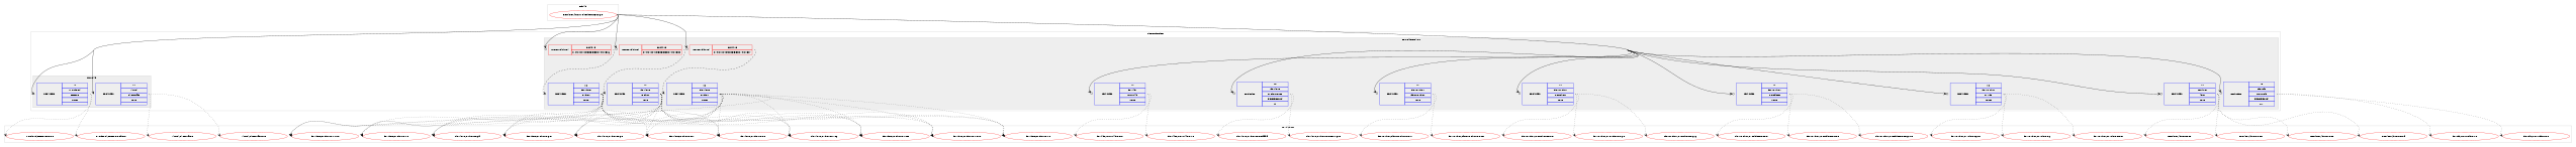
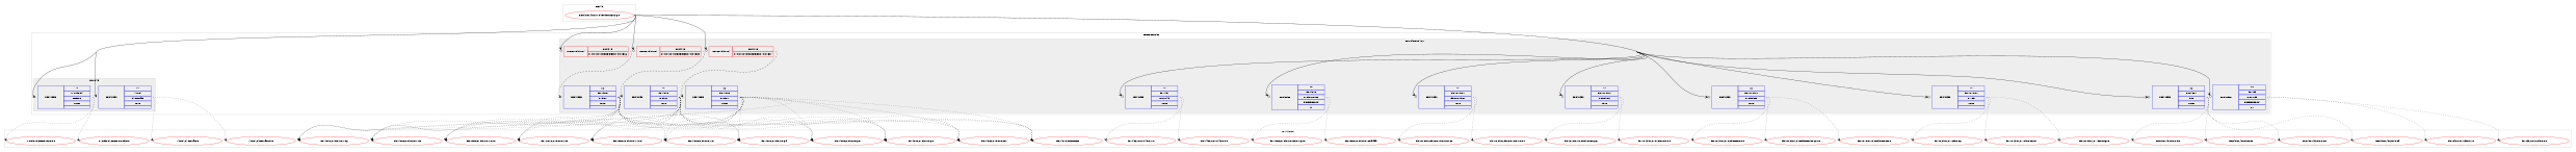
  digraph {
    compound=true
    concentrate=true
    fontname=Helvetica
    fontsize=10
    newrank=true
    rankdir=TB
    ranksep=1.5
    node [color=red fontname=Helvetica fontsize=10]
    edge [arrowhead=vee headport=w style=dotted tailport=e weight=100]
    n1 [label="app-i18n/ibus-typing-booster-2.6.0" width=4]
    n2 [color=blue label=<<TABLE BORDER="0" CELLBORDER="1" CELLSPACING="0" CELLPADDING="4" WIDTH="220"><TR><TD ROWSPAN="6" CELLPADDING="30">pack_dep</TD></TR><TR><TD WIDTH="110">no</TD></TR><TR><TD>sys-devel</TD></TR><TR><TD>gettext</TD></TR><TR><TD>none</TD></TR><TR><TD></TD></TR></TABLE>> shape=none]
    n3 [color=blue label=<<TABLE BORDER="0" CELLBORDER="1" CELLSPACING="0" CELLPADDING="4" WIDTH="220"><TR><TD ROWSPAN="6" CELLPADDING="30">pack_dep</TD></TR><TR><TD WIDTH="110">no</TD></TR><TR><TD>virtual</TD></TR><TR><TD>pkgconfig</TD></TR><TR><TD>none</TD></TR><TR><TD></TD></TR></TABLE>> shape=none]
    n4 [color=blue label=<<TABLE BORDER="0" CELLBORDER="1" CELLSPACING="0" CELLPADDING="4" WIDTH="220"><TR><TD ROWSPAN="6" CELLPADDING="30">pack_dep</TD></TR><TR><TD WIDTH="110">no</TD></TR><TR><TD>dev-lang</TD></TR><TR><TD>python</TD></TR><TR><TD>none</TD></TR><TR><TD></TD></TR></TABLE>> shape=none]
    n5 [label=<<TABLE BORDER="0" CELLBORDER="1" CELLSPACING="0" CELLPADDING="4"><TR><TD ROWSPAN="3" CELLPADDING="10">use_conditional</TD></TR><TR><TD>positive</TD></TR><TR><TD>python_single_target_python3_5</TD></TR></TABLE>> shape=none]
    n6 [color=blue label=<<TABLE BORDER="0" CELLBORDER="1" CELLSPACING="0" CELLPADDING="4" WIDTH="220"><TR><TD ROWSPAN="6" CELLPADDING="30">pack_dep</TD></TR><TR><TD WIDTH="110">no</TD></TR><TR><TD>dev-lang</TD></TR><TR><TD>python</TD></TR><TR><TD>none</TD></TR><TR><TD></TD></TR></TABLE>> shape=none]
    n7 [label=<<TABLE BORDER="0" CELLBORDER="1" CELLSPACING="0" CELLPADDING="4"><TR><TD ROWSPAN="3" CELLPADDING="10">use_conditional</TD></TR><TR><TD>positive</TD></TR><TR><TD>python_single_target_python3_6</TD></TR></TABLE>> shape=none]
    n8 [color=blue label=<<TABLE BORDER="0" CELLBORDER="1" CELLSPACING="0" CELLPADDING="4" WIDTH="220"><TR><TD ROWSPAN="6" CELLPADDING="30">pack_dep</TD></TR><TR><TD WIDTH="110">no</TD></TR><TR><TD>dev-lang</TD></TR><TR><TD>python</TD></TR><TR><TD>none</TD></TR><TR><TD></TD></TR></TABLE>> shape=none]
    n9 [label=<<TABLE BORDER="0" CELLBORDER="1" CELLSPACING="0" CELLPADDING="4"><TR><TD ROWSPAN="3" CELLPADDING="10">use_conditional</TD></TR><TR><TD>positive</TD></TR><TR><TD>python_single_target_python3_7</TD></TR></TABLE>> shape=none]
    n10 [color=blue label=<<TABLE BORDER="0" CELLBORDER="1" CELLSPACING="0" CELLPADDING="4" WIDTH="220"><TR><TD ROWSPAN="6" CELLPADDING="30">pack_dep</TD></TR><TR><TD WIDTH="110">no</TD></TR><TR><TD>app-i18n</TD></TR><TR><TD>ibus</TD></TR><TR><TD>none</TD></TR><TR><TD></TD></TR></TABLE>> shape=none]
    n11 [color=blue label=<<TABLE BORDER="0" CELLBORDER="1" CELLSPACING="0" CELLPADDING="4" WIDTH="220"><TR><TD ROWSPAN="6" CELLPADDING="30">pack_dep</TD></TR><TR><TD WIDTH="110">no</TD></TR><TR><TD>dev-db</TD></TR><TR><TD>m17n-db</TD></TR><TR><TD>greaterequal</TD></TR><TR><TD>1.7</TD></TR></TABLE>> shape=none]
    n12 [color=blue label=<<TABLE BORDER="0" CELLBORDER="1" CELLSPACING="0" CELLPADDING="4" WIDTH="220"><TR><TD ROWSPAN="6" CELLPADDING="30">pack_dep</TD></TR><TR><TD WIDTH="110">no</TD></TR><TR><TD>dev-libs</TD></TR><TR><TD>m17n-lib</TD></TR><TR><TD>none</TD></TR><TR><TD></TD></TR></TABLE>> shape=none]
    n13 [color=blue label=<<TABLE BORDER="0" CELLBORDER="1" CELLSPACING="0" CELLPADDING="4" WIDTH="220"><TR><TD ROWSPAN="6" CELLPADDING="30">pack_dep</TD></TR><TR><TD WIDTH="110">no</TD></TR><TR><TD>dev-lang</TD></TR><TR><TD>python-exec</TD></TR><TR><TD>greaterequal</TD></TR><TR><TD>2</TD></TR></TABLE>> shape=none]
    n14 [color=blue label=<<TABLE BORDER="0" CELLBORDER="1" CELLSPACING="0" CELLPADDING="4" WIDTH="220"><TR><TD ROWSPAN="6" CELLPADDING="30">pack_dep</TD></TR><TR><TD WIDTH="110">no</TD></TR><TR><TD>dev-python</TD></TR><TR><TD>dbus-python</TD></TR><TR><TD>none</TD></TR><TR><TD></TD></TR></TABLE>> shape=none]
    n15 [color=blue label=<<TABLE BORDER="0" CELLBORDER="1" CELLSPACING="0" CELLPADDING="4" WIDTH="220"><TR><TD ROWSPAN="6" CELLPADDING="30">pack_dep</TD></TR><TR><TD WIDTH="110">no</TD></TR><TR><TD>dev-python</TD></TR><TR><TD>pyenchant</TD></TR><TR><TD>none</TD></TR><TR><TD></TD></TR></TABLE>> shape=none]
    n16 [color=blue label=<<TABLE BORDER="0" CELLBORDER="1" CELLSPACING="0" CELLPADDING="4" WIDTH="220"><TR><TD ROWSPAN="6" CELLPADDING="30">pack_dep</TD></TR><TR><TD WIDTH="110">no</TD></TR><TR><TD>dev-python</TD></TR><TR><TD>pygobject</TD></TR><TR><TD>none</TD></TR><TR><TD></TD></TR></TABLE>> shape=none]
    n17 [color=blue label=<<TABLE BORDER="0" CELLBORDER="1" CELLSPACING="0" CELLPADDING="4" WIDTH="220"><TR><TD ROWSPAN="6" CELLPADDING="30">pack_dep</TD></TR><TR><TD WIDTH="110">no</TD></TR><TR><TD>dev-python</TD></TR><TR><TD>pyxdg</TD></TR><TR><TD>none</TD></TR><TR><TD></TD></TR></TABLE>> shape=none]
    n18 [label="sys-devel/gettext-0.19.8.1" width=4]
    n19 [label="sys-devel/gettext-0.20.1" width=4]
    n20 [label="virtual/pkgconfig-0-r1" width=4]
    n21 [label="virtual/pkgconfig-1" width=4]
    n22 [label="dev-lang/python-2.7.15" width=4]
    n23 [label="dev-lang/python-2.7.16" width=4]
-   n24 [label="dev-lang/python-3.5.5" width=4]
+   n24 [label="dev-lang/lang-3.5.5" width=4]
    n25 [label="dev-lang/python-3.5.7" width=4]
    n26 [label="dev-lang/python-3.6.5" width=4]
    n27 [label="dev-lang/python-3.6.8" width=4]
    n28 [label="dev-lang/python-3.6.9" width=4]
    n29 [label="dev-lang/python-3.7.3" width=4]
    n30 [label="dev-lang/python-3.7.4-r1" width=4]
-   n31 [label="dev-lang/python-3.7.5" width=4]
+   n31 [label="dev-none/python-3.7.5" width=4]
    n32 [label="dev-lang/python-3.7.5-r1" width=4]
    n33 [label="app-i18n/ibus-1.5.18" width=4]
    n34 [label="app-i18n/ibus-1.5.19" width=4]
    n35 [label="app-i18n/ibus-1.5.20" width=4]
    n36 [label="app-i18n/ibus-1.5.21" width=4]
    n37 [label="dev-db/m17n-db-1.7.0" width=4]
    n38 [label="dev-db/m17n-db-1.8.0" width=4]
    n39 [label="dev-lang/python-exec-2.4.6-r1" width=4]
    n40 [label="dev-lang/python-exec-9999" width=4]
    n41 [label="dev-libs/m17n-lib-1.7.0" width=4]
    n42 [label="dev-libs/m17n-lib-1.8.0" width=4]
    n43 [label="dev-python/dbus-python-1.2.12" width=4]
    n44 [label="dev-python/dbus-python-1.2.4" width=4]
    n45 [label="dev-python/pyenchant-1.6.6" width=4]
-   n46 [label="dev-python/pyenchant-1.6.8" width=4]
    n47 [label="dev-python/pyenchant-2.0.0" width=4]
    n48 [label="dev-python/pygobject-2.28.6-r45" width=4]
    n49 [label="dev-python/pygobject-3.28.3" width=4]
    n50 [label="dev-python/pygobject-3.32.1" width=4]
    n51 [label="dev-python/pyxdg-0.25-r1" width=4]
    n52 [label="dev-python/pyxdg-0.26" width=4]
    n53 [label="dev-python/pyxdg-0.26-r1" width=4]
    subgraph cluster_1 {
      color=gray
      label=<<i>ebuild</i>>
      rank=same
      n1
    }
    subgraph cluster_2 {
      color=gray
      label=<<i>dependencies</i>>
      subgraph cluster_3 {
        color=gray
        fillcolor="#eeeeee"
        label=<<i>compile</i>>
        style=filled
        subgraph sub_4 {
          color=gray
          fillcolor="#eeeeee"
          label=<<i>compile</i>>
          style=filled
          n2
        }
        subgraph sub_5 {
          color=gray
          fillcolor="#eeeeee"
          label=<<i>compile</i>>
          style=filled
          n3
        }
      }
      subgraph cluster_6 {
        color=gray
        fillcolor="#eeeeee"
        label=<<i>compile and run</i>>
        style=filled
        subgraph sub_7 {
          color=gray
          fillcolor="#eeeeee"
          label=<<i>compile and run</i>>
          style=filled
          n5
          subgraph sub_8 {
            color=gray
            fillcolor="#eeeeee"
            label=<<i>compile and run</i>>
            style=filled
            n4
          }
        }
        subgraph sub_9 {
          color=gray
          fillcolor="#eeeeee"
          label=<<i>compile and run</i>>
          style=filled
          n7
          subgraph sub_10 {
            color=gray
            fillcolor="#eeeeee"
            label=<<i>compile and run</i>>
            style=filled
            n6
          }
        }
        subgraph sub_11 {
          color=gray
          fillcolor="#eeeeee"
          label=<<i>compile and run</i>>
          style=filled
          n9
          subgraph sub_12 {
            color=gray
            fillcolor="#eeeeee"
            label=<<i>compile and run</i>>
            style=filled
            n8
          }
        }
        subgraph sub_13 {
          color=gray
          fillcolor="#eeeeee"
          label=<<i>compile and run</i>>
          style=filled
          n10
        }
        subgraph sub_14 {
          color=gray
          fillcolor="#eeeeee"
          label=<<i>compile and run</i>>
          style=filled
          n11
        }
        subgraph sub_15 {
          color=gray
          fillcolor="#eeeeee"
          label=<<i>compile and run</i>>
          style=filled
          n12
        }
        subgraph sub_16 {
          color=gray
          fillcolor="#eeeeee"
          label=<<i>compile and run</i>>
          style=filled
          n13
        }
        subgraph sub_17 {
          color=gray
          fillcolor="#eeeeee"
          label=<<i>compile and run</i>>
          style=filled
          n14
        }
        subgraph sub_18 {
          color=gray
          fillcolor="#eeeeee"
          label=<<i>compile and run</i>>
          style=filled
          n15
        }
        subgraph sub_19 {
          color=gray
          fillcolor="#eeeeee"
          label=<<i>compile and run</i>>
          style=filled
          n16
        }
        subgraph sub_20 {
          color=gray
          fillcolor="#eeeeee"
          label=<<i>compile and run</i>>
          style=filled
          n17
        }
      }
      subgraph cluster_21 {
        color=gray
        fillcolor="#eeeeee"
        label=<<i>run</i>>
        style=filled
      }
    }
    subgraph cluster_22 {
      color=gray
      label=<<i>candidates</i>>
      rank=same
      subgraph sub_23 {
        color=black
        label=<<i>candidates</i>>
        nodesep=1
        rank=same
        n18
        n19
      }
      subgraph sub_24 {
        color=black
        label=<<i>candidates</i>>
        nodesep=1
        rank=same
        n20
        n21
      }
      subgraph sub_25 {
        color=black
        label=<<i>candidates</i>>
        nodesep=1
        rank=same
        n22
        n23
        n24
        n25
        n26
        n27
        n28
        n29
        n30
        n31
        n32
      }
      subgraph sub_26 {
        color=black
        label=<<i>candidates</i>>
        nodesep=1
        rank=same
        n22
        n23
        n24
        n25
        n26
        n27
        n28
        n29
        n30
        n31
        n32
      }
      subgraph sub_27 {
        color=black
        label=<<i>candidates</i>>
        nodesep=1
        rank=same
        n22
        n23
        n24
        n25
        n26
        n27
        n28
        n29
        n30
        n31
        n32
      }
      subgraph sub_28 {
        color=black
        label=<<i>candidates</i>>
        nodesep=1
        rank=same
        n33
        n34
        n35
        n36
      }
      subgraph sub_29 {
        color=black
        label=<<i>candidates</i>>
        nodesep=1
        rank=same
        n37
        n38
      }
      subgraph sub_30 {
        color=black
        label=<<i>candidates</i>>
        nodesep=1
        rank=same
        n39
        n40
      }
      subgraph sub_31 {
        color=black
        label=<<i>candidates</i>>
        nodesep=1
        rank=same
        n41
        n42
      }
      subgraph sub_32 {
        color=black
        label=<<i>candidates</i>>
        nodesep=1
        rank=same
        n43
        n44
      }
      subgraph sub_33 {
        color=black
        label=<<i>candidates</i>>
        nodesep=1
        rank=same
        n45
-       n46
        n47
      }
      subgraph sub_34 {
        color=black
        label=<<i>candidates</i>>
        nodesep=1
        rank=same
        n48
        n49
        n50
      }
      subgraph sub_35 {
        color=black
        label=<<i>candidates</i>>
        nodesep=1
        rank=same
        n51
        n52
        n53
      }
    }
    n1 -> n2 [style=solid weight=20]
    n1 -> n3 [style=solid weight=20]
    n1 -> n5 [arrowhead=odotvee style=solid weight=20]
    n1 -> n7 [arrowhead=odotvee style=solid weight=20]
    n1 -> n9 [arrowhead=odotvee style=solid weight=20]
    n1 -> n10 [arrowhead=odotvee style=solid weight=20]
    n1 -> n11 [arrowhead=odotvee style=solid weight=20]
    n1 -> n12 [arrowhead=odotvee style=solid weight=20]
    n1 -> n13 [arrowhead=odotvee style=solid weight=20]
    n1 -> n14 [arrowhead=odotvee style=solid weight=20]
    n1 -> n15 [arrowhead=odotvee style=solid weight=20]
    n1 -> n16 [arrowhead=odotvee style=solid weight=20]
    n1 -> n17 [arrowhead=odotvee style=solid weight=20]
    n2 -> n18
    n2 -> n19
    n3 -> n20
    n3 -> n21
    n4 -> n22
    n4 -> n23
    n4 -> n24
    n4 -> n25
    n4 -> n26
    n4 -> n27
    n4 -> n28
    n4 -> n29
    n4 -> n30
    n4 -> n31
    n4 -> n32
    n5 -> n4 [style=dashed weight=20]
    n6 -> n22
    n6 -> n23
    n6 -> n24
    n6 -> n25
    n6 -> n26
    n6 -> n27
    n6 -> n28
    n6 -> n29
    n6 -> n30
    n6 -> n31
    n6 -> n32
    n7 -> n6 [style=dashed weight=20]
    n8 -> n22
    n8 -> n23
    n8 -> n24
    n8 -> n25
    n8 -> n26
    n8 -> n27
    n8 -> n28
    n8 -> n29
    n8 -> n30
    n8 -> n31
    n8 -> n32
    n9 -> n8 [style=dashed weight=20]
    n10 -> n33
    n10 -> n34
    n10 -> n35
    n10 -> n36
    n11 -> n37
    n11 -> n38
    n12 -> n41
    n12 -> n42
    n13 -> n39
    n13 -> n40
    n14 -> n43
    n14 -> n44
    n15 -> n45
-   n15 -> n46
    n15 -> n47
    n16 -> n48
    n16 -> n49
    n16 -> n50
    n17 -> n51
    n17 -> n52
    n17 -> n53
  }
